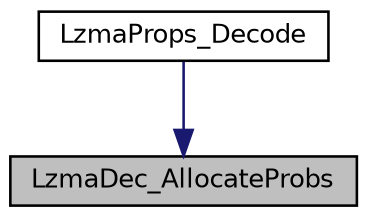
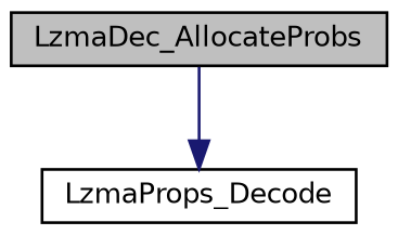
  digraph {
    rankdir=TB
    node [color=black fontname=Helvetica fontsize=10 shape=record style=filled]
    n1 [fillcolor=grey75 fontcolor=black height=0.2 label=LzmaDec_AllocateProbs width=0.4]
    n2 [fillcolor=white height=0.2 label=LzmaProps_Decode width=0.4]
-   n2 -> n1 [color=midnightblue fontname=Helvetica fontsize=10 labelfontname=Helvetica labelfontsize=10 style=solid]
+   n1 -> n2 [color=midnightblue fontname=Helvetica fontsize=10 labelfontname=Helvetica labelfontsize=10 style=solid]
  }
